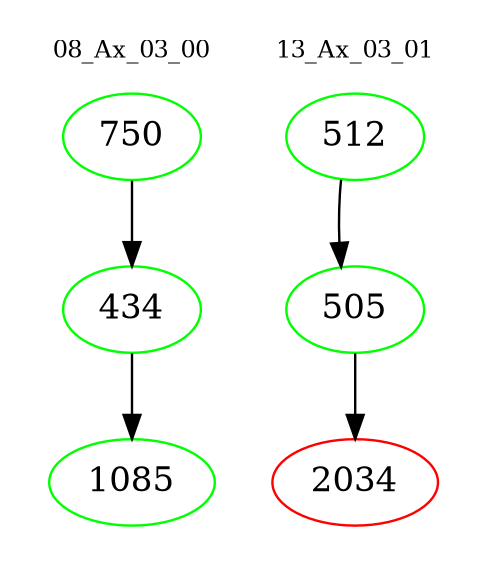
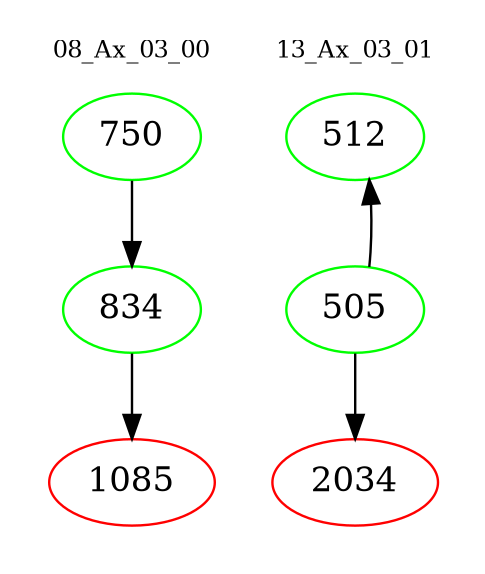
  digraph {
    node [color=green]
    edge [color=black]
    n1 [label=750]
-   n2 [label=434]
-   n3 [label=1085]
+   n2 [label=834]
+   n3 [color=red label=1085]
    n4 [label=512]
    n5 [label=505]
    n6 [color=red label=2034]
    subgraph cluster_1 {
      color=white
      fontsize=10
      label="08_Ax_03_00"
      n1
      n2
      n3
    }
    subgraph cluster_2 {
      color=white
      fontsize=10
      label="13_Ax_03_01"
      n4
      n5
      n6
    }
    n1 -> n2
    n2 -> n3
-   n4 -> n5
+   n5 -> n4
    n5 -> n6
  }
